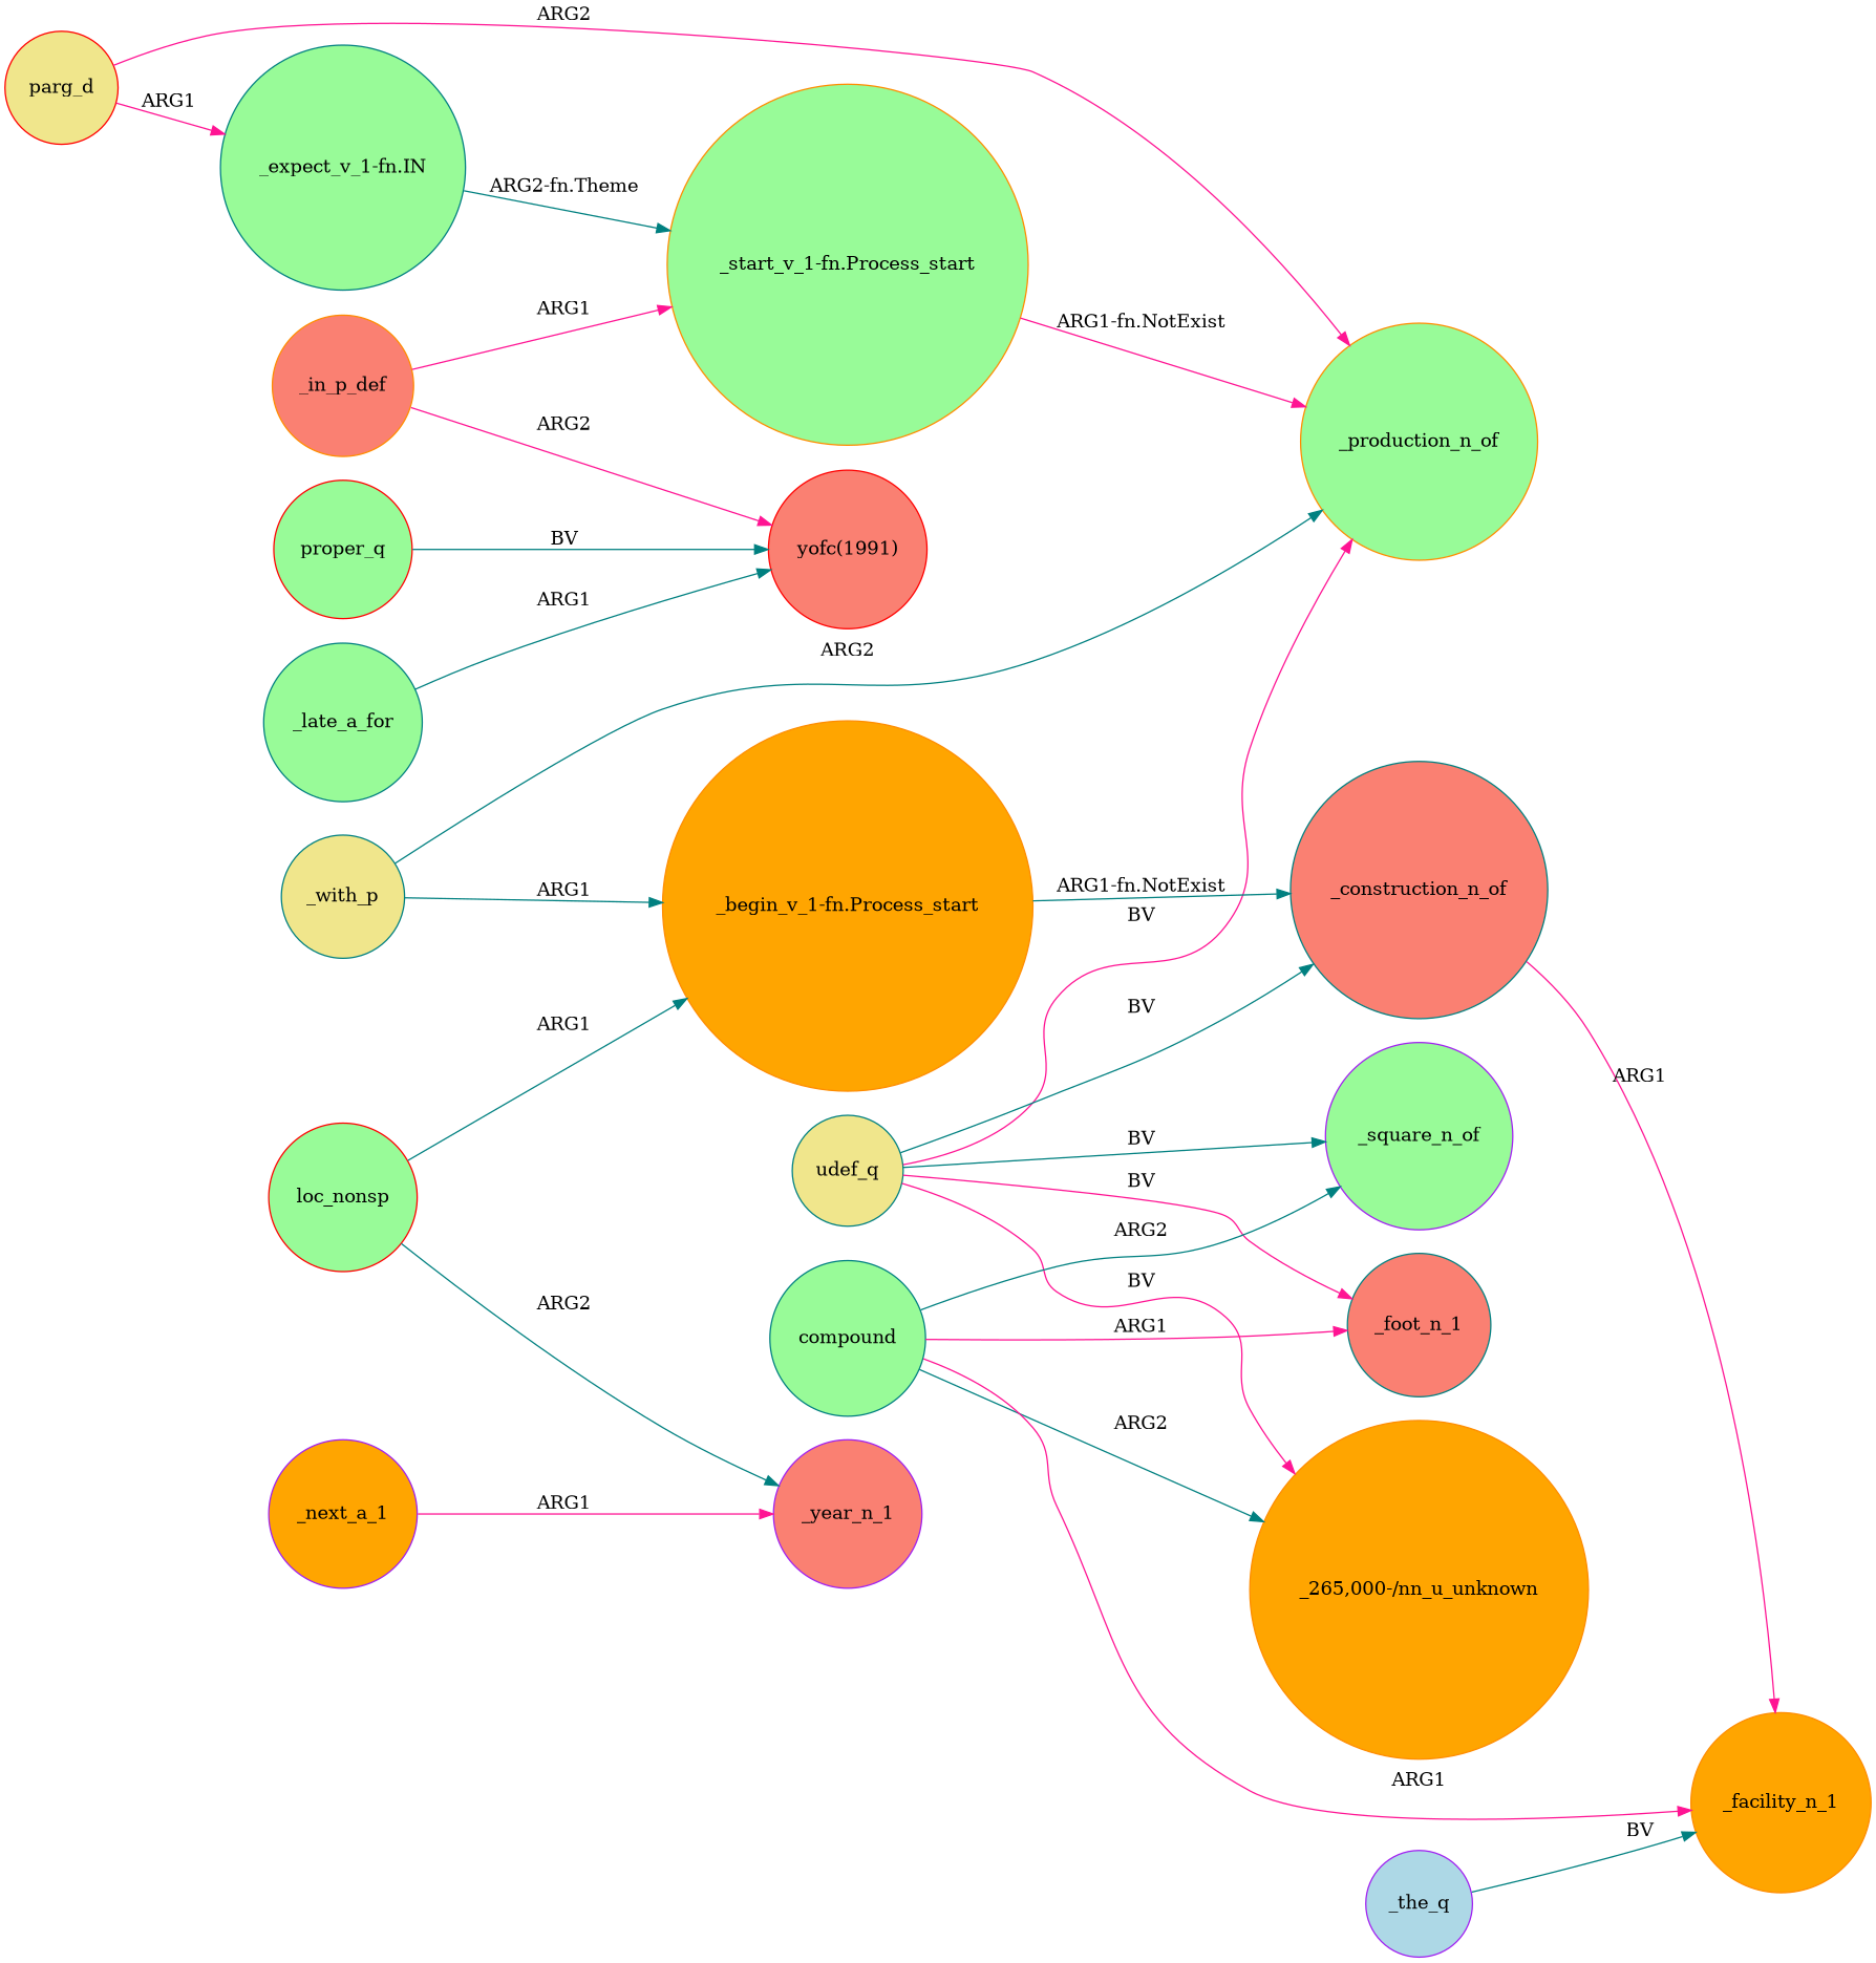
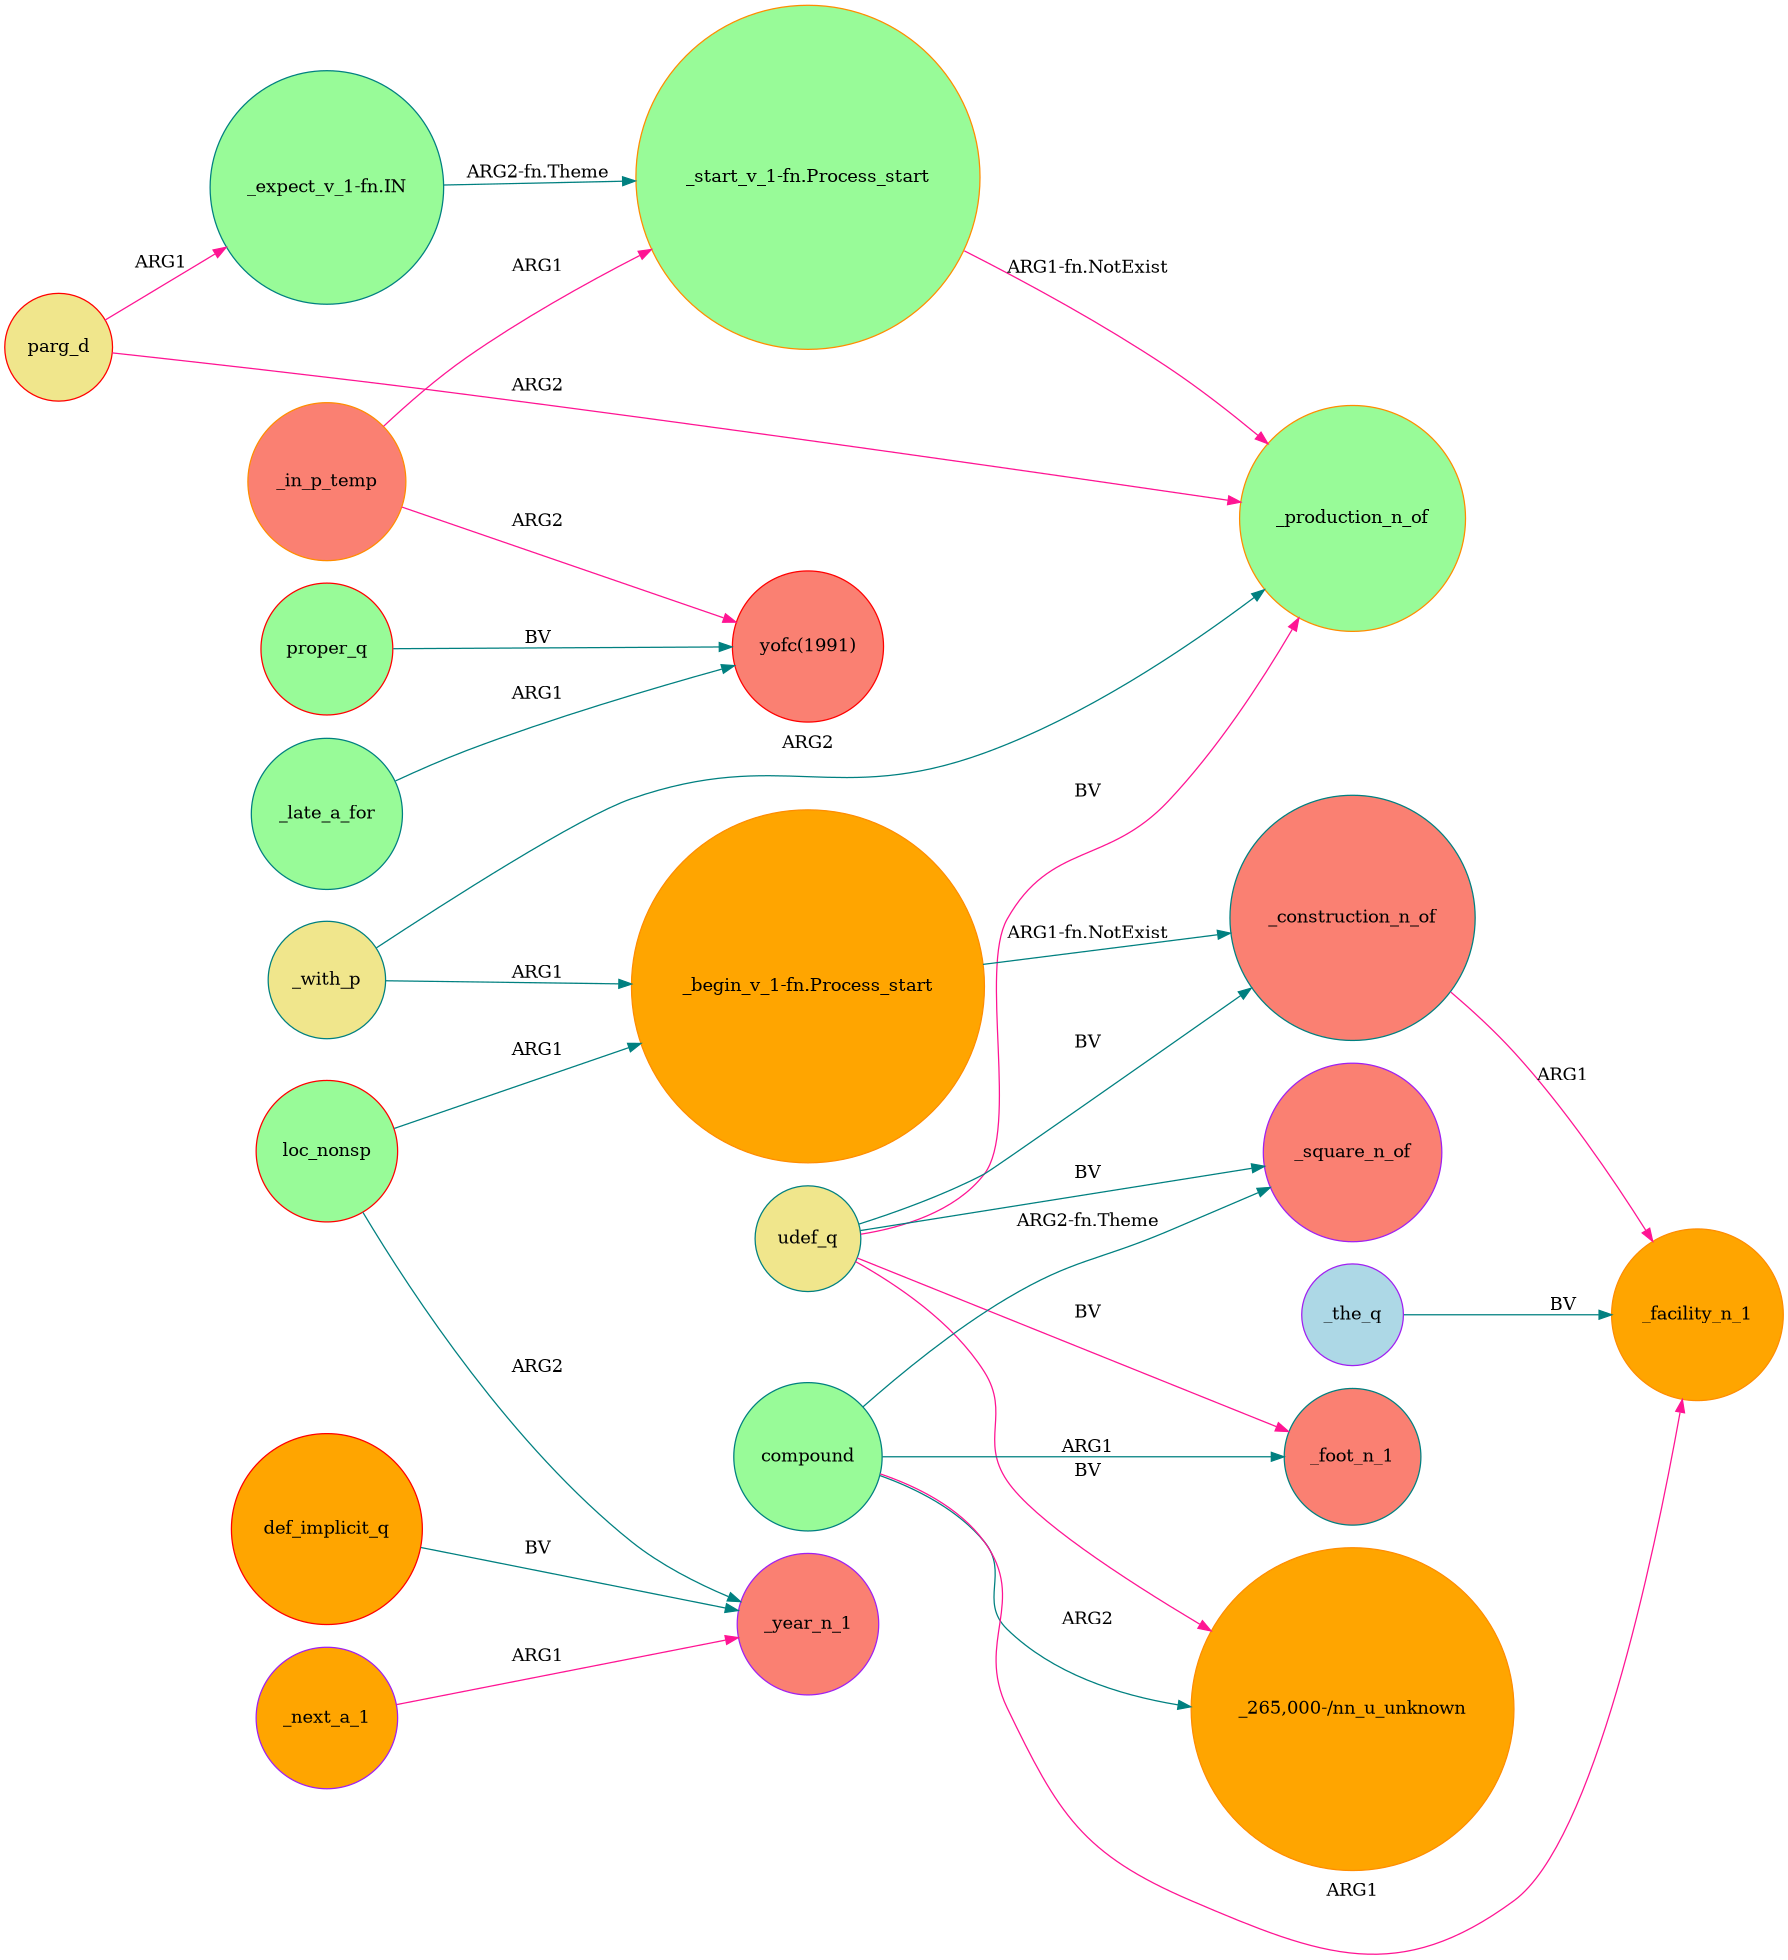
  digraph {
    rankdir=LR
    node [color=teal fillcolor=palegreen shape=circle style=filled]
    edge [color=teal]
    udef_q [fillcolor=khaki]
    _production_n_of [color=darkorange]
    "_265,000-/nn_u_unknown" [color=darkorange fillcolor=orange]
-   _square_n_of [color=purple]
+   _square_n_of [color=purple fillcolor=salmon]
    _foot_n_1 [fillcolor=salmon]
    _construction_n_of [fillcolor=salmon]
    _facility_n_1 [color=darkorange fillcolor=orange]
+   def_implicit_q [color=red fillcolor=orange]
    _year_n_1 [color=purple fillcolor=salmon]
    proper_q [color=red]
    "yofc(1991)" [color=red fillcolor=salmon]
    "_start_v_1-fn.Process_start" [color=darkorange]
    "_expect_v_1-fn.IN"
    compound
    _with_p [fillcolor=khaki]
    "_begin_v_1-fn.Process_start" [color=darkorange fillcolor=orange]
    parg_d [color=red fillcolor=khaki]
    _next_a_1 [color=purple fillcolor=orange]
    loc_nonsp [color=red]
    _the_q [color=purple fillcolor=lightblue]
    _late_a_for
-   _in_p_temp [color=darkorange fillcolor=salmon label=_in_p_def]
+   _in_p_temp [color=darkorange fillcolor=salmon]
    udef_q -> _production_n_of [color=deeppink label=BV]
    udef_q -> "_265,000-/nn_u_unknown" [color=deeppink label=BV]
    udef_q -> _square_n_of [label=BV]
    udef_q -> _foot_n_1 [color=deeppink label=BV]
    udef_q -> _construction_n_of [label=BV]
    _construction_n_of -> _facility_n_1 [color=deeppink label=ARG1]
+   def_implicit_q -> _year_n_1 [label=BV]
    proper_q -> "yofc(1991)" [label=BV]
    "_start_v_1-fn.Process_start" -> _production_n_of [color=deeppink label="ARG1-fn.NotExist"]
    "_expect_v_1-fn.IN" -> "_start_v_1-fn.Process_start" [label="ARG2-fn.Theme"]
    compound -> "_265,000-/nn_u_unknown" [label=ARG2]
-   compound -> _square_n_of [label=ARG2]
-   compound -> _foot_n_1 [color=deeppink label=ARG1]
+   compound -> _square_n_of [label="ARG2-fn.Theme"]
+   compound -> _foot_n_1 [label=ARG1]
    compound -> _facility_n_1 [color=deeppink label=ARG1]
    _with_p -> _production_n_of [label=ARG2]
    _with_p -> "_begin_v_1-fn.Process_start" [label=ARG1]
    "_begin_v_1-fn.Process_start" -> _construction_n_of [label="ARG1-fn.NotExist"]
    parg_d -> _production_n_of [color=deeppink label=ARG2]
    parg_d -> "_expect_v_1-fn.IN" [color=deeppink label=ARG1]
    _next_a_1 -> _year_n_1 [color=deeppink label=ARG1]
    loc_nonsp -> _year_n_1 [label=ARG2]
    loc_nonsp -> "_begin_v_1-fn.Process_start" [label=ARG1]
    _the_q -> _facility_n_1 [label=BV]
    _late_a_for -> "yofc(1991)" [label=ARG1]
    _in_p_temp -> "yofc(1991)" [color=deeppink label=ARG2]
    _in_p_temp -> "_start_v_1-fn.Process_start" [color=deeppink label=ARG1]
  }
